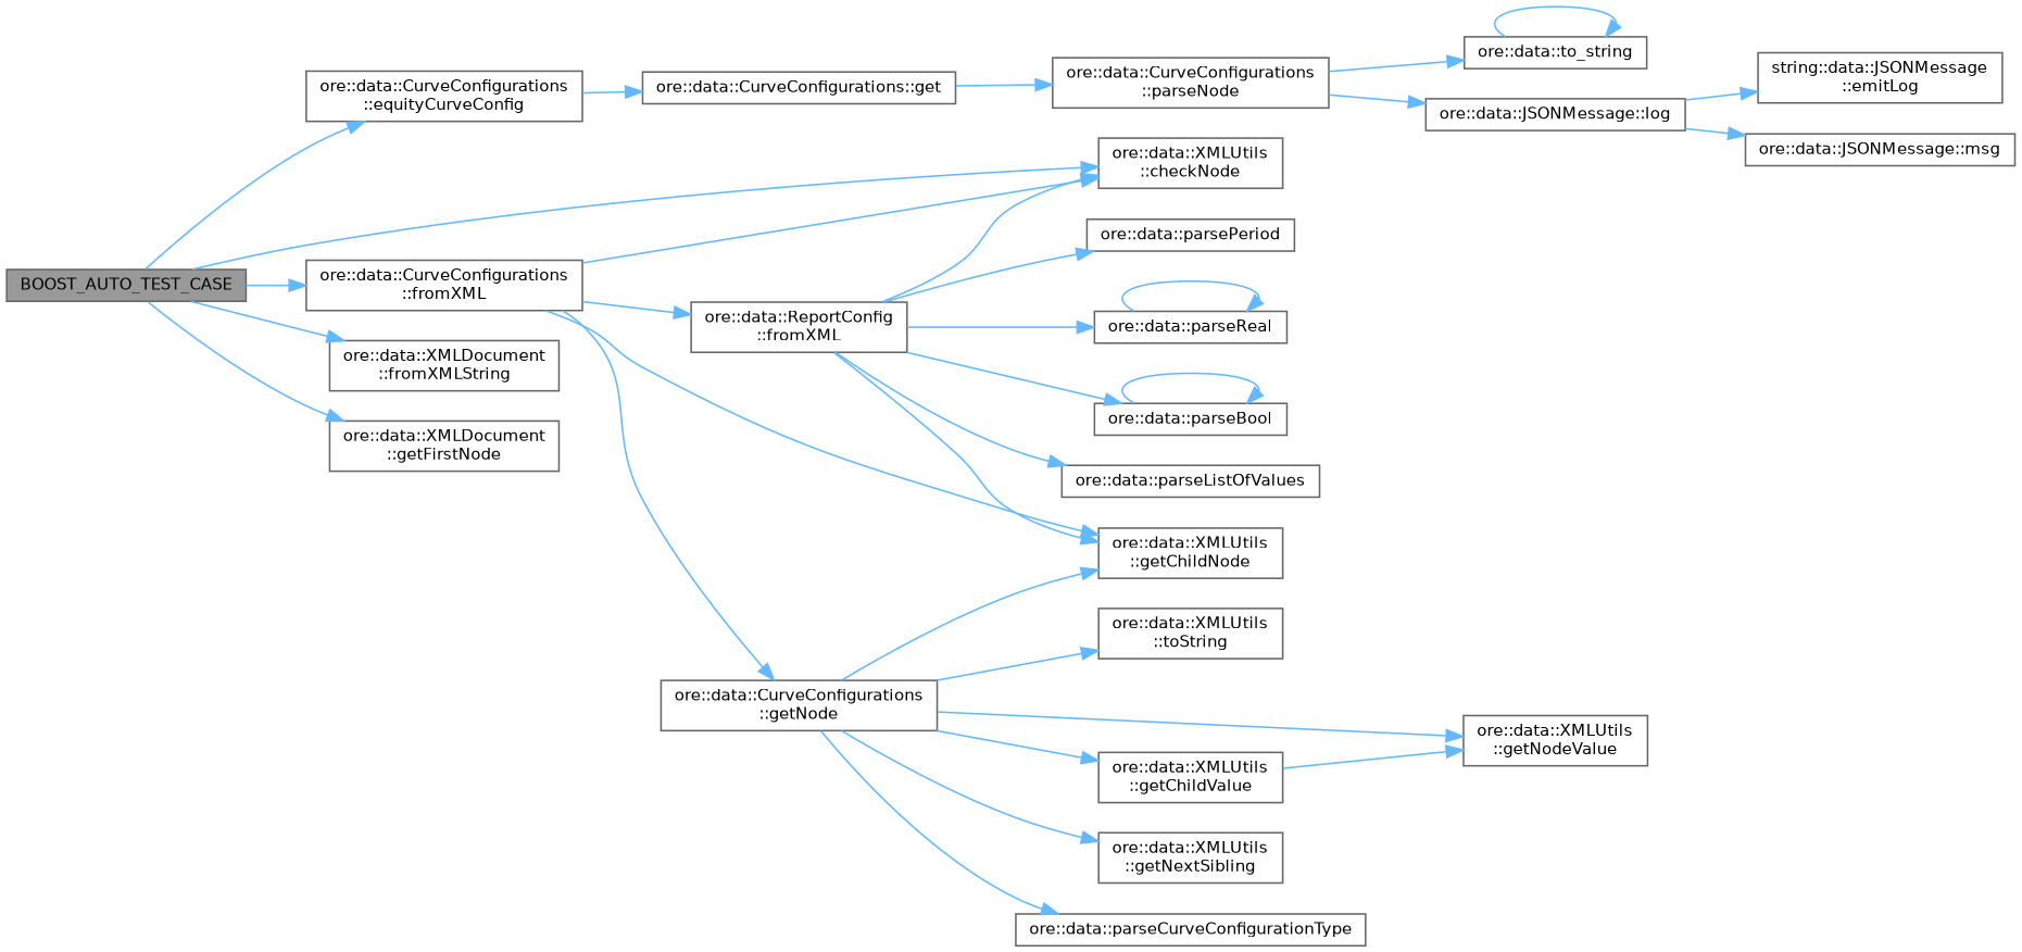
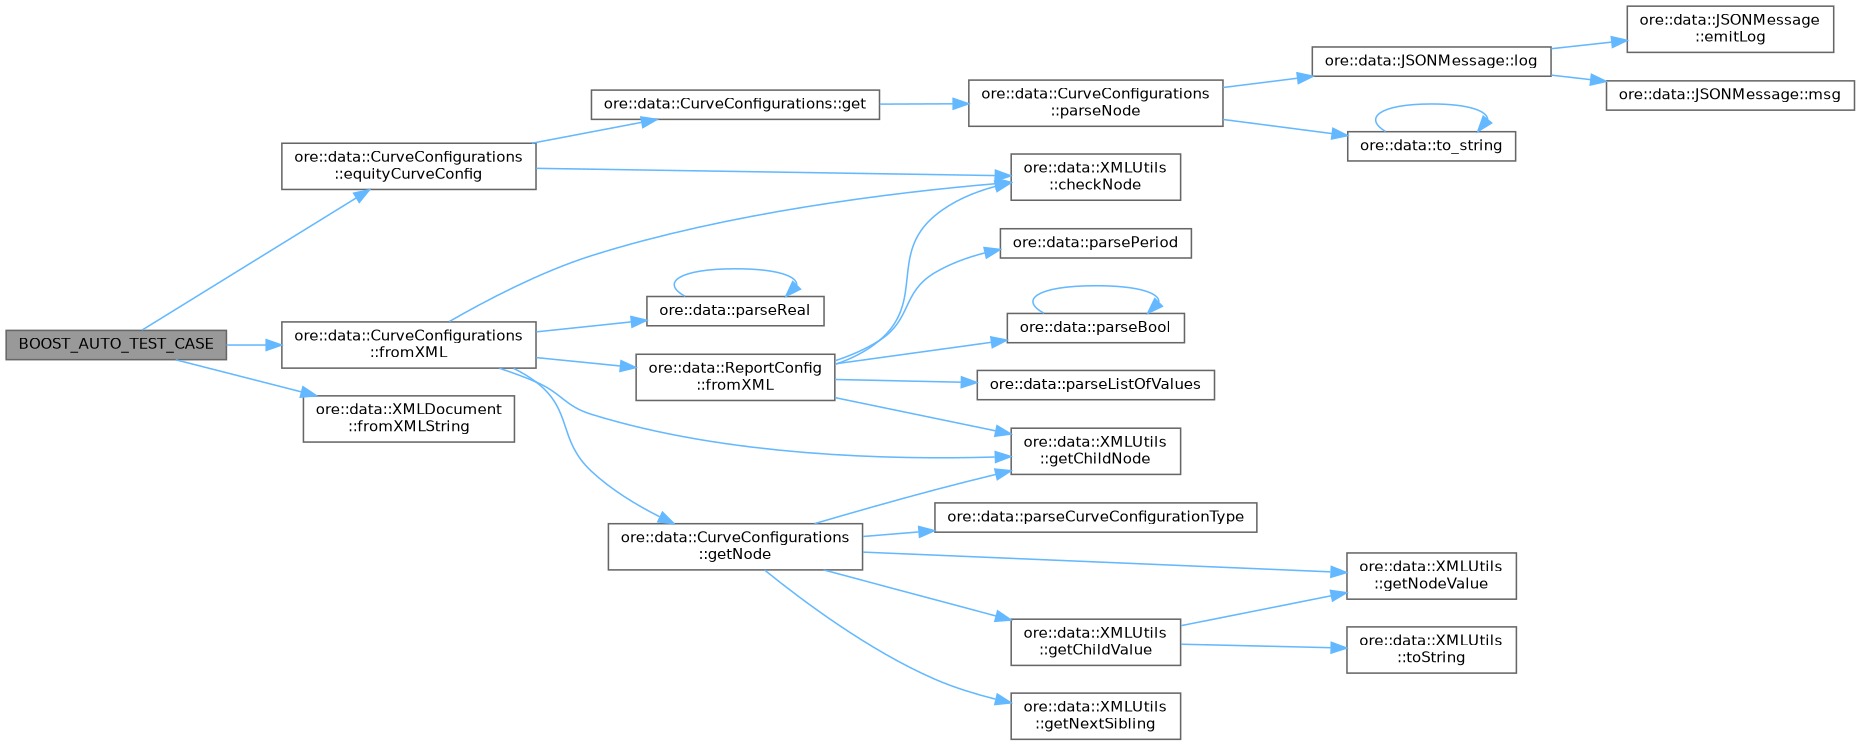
  digraph {
    rankdir=LR
    node [color=grey40 fillcolor=white fontname=Helvetica fontsize=10 shape=box style=filled]
    edge [color=steelblue1 fontname=Helvetica fontsize=10 labelfontname=Helvetica labelfontsize=10 style=solid]
    n1 [color=gray40 fillcolor=grey60 fontcolor=black height=0.2 label=BOOST_AUTO_TEST_CASE width=0.4]
    n2 [height=0.2 label="ore::data::XMLUtils\l::checkNode" width=0.4]
    n3 [height=0.2 label="ore::data::CurveConfigurations\l::equityCurveConfig" width=0.4]
    n4 [height=0.2 label="ore::data::CurveConfigurations\l::fromXML" width=0.4]
    n5 [height=0.2 label="ore::data::XMLDocument\l::fromXMLString" width=0.4]
-   n6 [height=0.2 label="ore::data::XMLDocument\l::getFirstNode" width=0.4]
    n7 [height=0.2 label="ore::data::CurveConfigurations::get" width=0.4]
    n8 [height=0.2 label="ore::data::ReportConfig\l::fromXML" width=0.4]
    n9 [height=0.2 label="ore::data::XMLUtils\l::getChildNode" width=0.4]
    n10 [height=0.2 label="ore::data::CurveConfigurations\l::getNode" width=0.4]
    n11 [height=0.2 label="ore::data::CurveConfigurations\l::parseNode" width=0.4]
    n12 [height=0.2 label="ore::data::JSONMessage::log" width=0.4]
    n13 [height=0.2 label="ore::data::to_string" width=0.4]
-   n14 [height=0.2 label="string::data::JSONMessage\l::emitLog" width=0.4]
+   n14 [height=0.2 label="ore::data::JSONMessage\l::emitLog" width=0.4]
    n15 [height=0.2 label="ore::data::JSONMessage::msg" width=0.4]
    n16 [height=0.2 label="ore::data::parseBool" width=0.4]
    n17 [height=0.2 label="ore::data::parseListOfValues" width=0.4]
    n18 [height=0.2 label="ore::data::parsePeriod" width=0.4]
    n19 [height=0.2 label="ore::data::parseReal" width=0.4]
    n20 [height=0.2 label="ore::data::XMLUtils\l::getNodeValue" width=0.4]
    n21 [height=0.2 label="ore::data::XMLUtils\l::getChildValue" width=0.4]
    n22 [height=0.2 label="ore::data::XMLUtils\l::getNextSibling" width=0.4]
    n23 [height=0.2 label="ore::data::parseCurveConfigurationType" width=0.4]
    n24 [height=0.2 label="ore::data::XMLUtils\l::toString" width=0.4]
-   n1 -> n2
+   n3 -> n2
    n1 -> n3
    n1 -> n4
    n1 -> n5
-   n1 -> n6
    n3 -> n7
    n4 -> n2
    n4 -> n8
    n4 -> n9
    n4 -> n10
    n7 -> n11
    n8 -> n2
    n8 -> n9
    n8 -> n16
    n8 -> n17
    n8 -> n18
-   n8 -> n19
+   n4 -> n19
    n10 -> n9
    n10 -> n20
    n10 -> n21
    n10 -> n22
    n10 -> n23
-   n10 -> n24
+   n21 -> n24
    n11 -> n12
    n11 -> n13
    n12 -> n14
    n12 -> n15
    n13 -> n13
    n16 -> n16
    n19 -> n19
    n21 -> n20
  }
